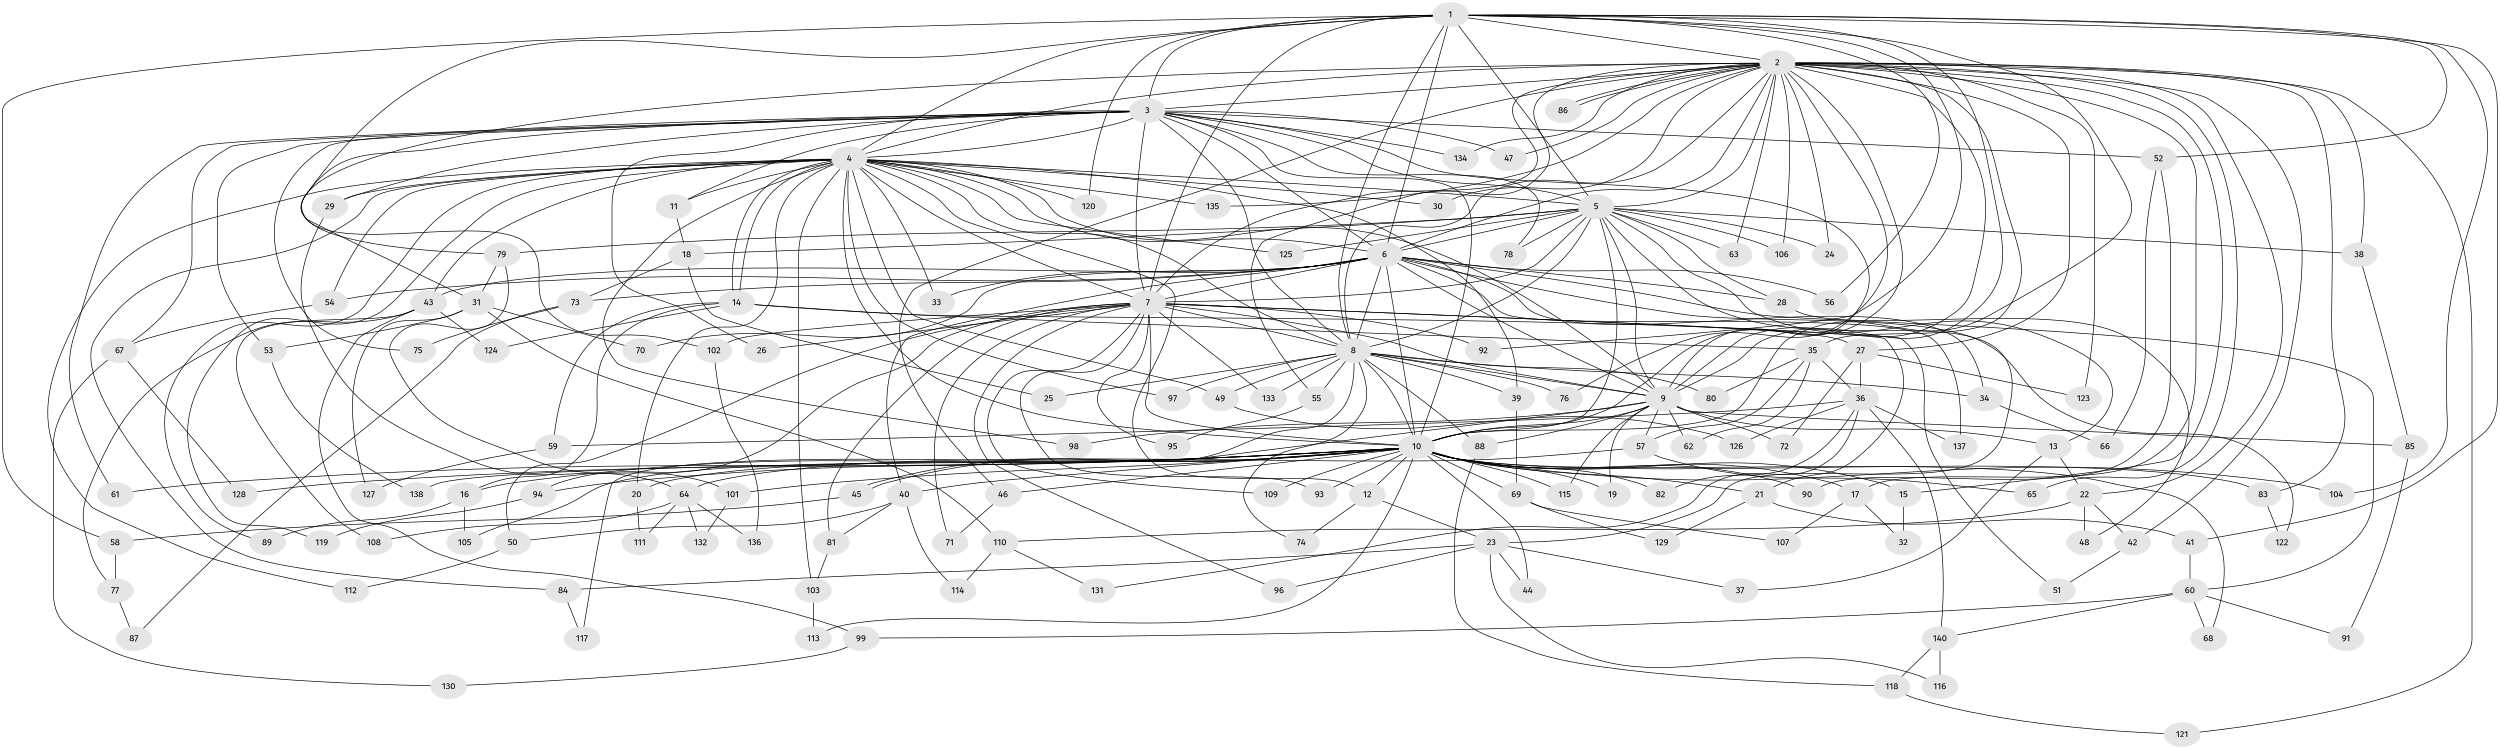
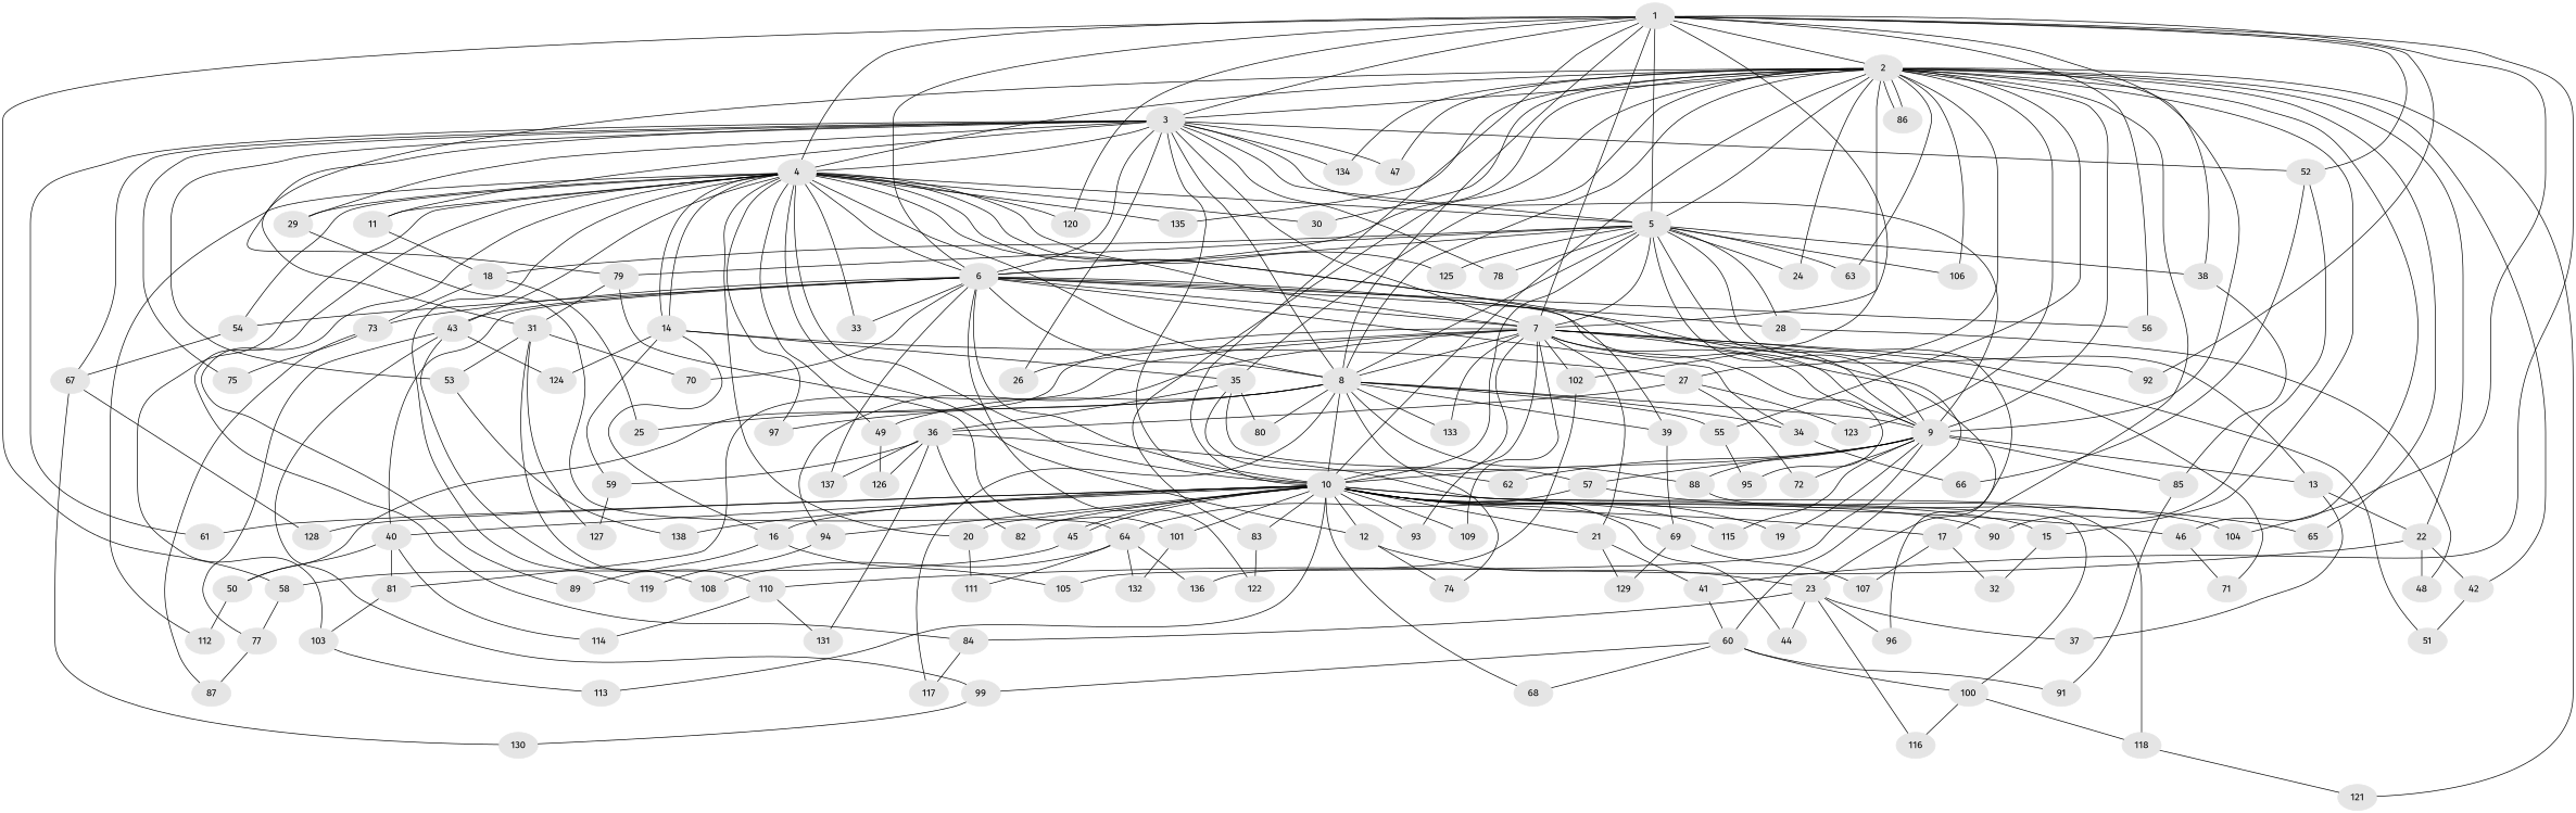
  graph {
    fontname="Fira Sans"
    node [color=gray90 fontname="Fira Sans" style=filled]
    edge [fontname="Fira Sans"]
    1
    2
    3
    4
    5
    6
    7
    8
    9
    10
    41
    52
    56
    58
    92
    102
    104
    120
    15
    17
    22
    24
    27
    30
    35
    38
    42
    46
    47
    55
    63
    65
-   76
    79
    83
    86
    106
    121
    123
    134
    135
    11
    26
    29
    31
    53
    61
    67
    75
    78
    12
    14
    20
    33
    39
    43
    49
    54
    84
    89
    97
-   98
    103
    112
    119
    125
    13
    18
    23
    28
    34
    40
    60
    70
    73
    122
    137
    21
    50
    51
    71
    81
    93
    94
    95
    96
    109
    133
    25
    74
    80
    88
    117
    19
    57
    62
    72
    85
    105
    115
    16
    44
    45
    68
    69
    82
    90
    101
    113
    128
    138
    66
    77
    136
    32
    107
    48
    110
    36
    64
    127
    130
    59
    124
    111
    99
    108
    126
    37
    116
    114
-   100 [label=140]
+   100
    91
    87
    129
    118
    132
    131
    1 -- 2
    1 -- 3
    1 -- 4
    1 -- 5
    1 -- 6
    1 -- 7
    1 -- 8
    1 -- 9
    1 -- 10
    1 -- 41
    1 -- 52
    1 -- 56
    1 -- 58
    1 -- 92
    1 -- 102
    1 -- 104
    1 -- 120
    2 -- 3
    2 -- 4
    2 -- 5
    2 -- 6
    2 -- 7
    2 -- 8
    2 -- 9
    2 -- 10
    2 -- 15
    2 -- 17
    2 -- 22
    2 -- 24
    2 -- 27
    2 -- 30
    2 -- 35
    2 -- 38
    2 -- 42
    2 -- 46
    2 -- 47
    2 -- 55
    2 -- 63
    2 -- 65
-   2 -- 76
    2 -- 79
    2 -- 83
    2 -- 86
    2 -- 86
    2 -- 106
    2 -- 121
    2 -- 123
    2 -- 134
    2 -- 135
    3 -- 4
    3 -- 5
    3 -- 6
    3 -- 7
    3 -- 8
    3 -- 9
    3 -- 10
    3 -- 52
    3 -- 47
    3 -- 134
    3 -- 11
    3 -- 26
    3 -- 29
    3 -- 31
    3 -- 53
    3 -- 61
    3 -- 67
    3 -- 75
    3 -- 78
    4 -- 5
    4 -- 6
    4 -- 7
    4 -- 8
    4 -- 9
    4 -- 10
    4 -- 120
    4 -- 30
    4 -- 135
    4 -- 11
    4 -- 29
    4 -- 12
    4 -- 14
    4 -- 14
    4 -- 20
    4 -- 33
    4 -- 39
    4 -- 43
    4 -- 49
    4 -- 54
    4 -- 84
    4 -- 89
    4 -- 97
-   4 -- 98
    4 -- 103
    4 -- 112
    4 -- 119
    4 -- 125
    5 -- 6
    5 -- 7
    5 -- 8
    5 -- 9
    5 -- 10
    5 -- 24
    5 -- 38
    5 -- 63
    5 -- 79
    5 -- 106
    5 -- 78
    5 -- 125
    5 -- 13
    5 -- 18
    5 -- 23
    5 -- 28
    6 -- 7
    6 -- 8
    6 -- 9
    6 -- 10
    6 -- 56
    6 -- 33
    6 -- 43
    6 -- 54
    6 -- 28
    6 -- 34
    6 -- 40
    6 -- 60
    6 -- 70
    6 -- 73
    6 -- 122
    6 -- 137
    7 -- 8
    7 -- 9
    7 -- 10
    7 -- 92
    7 -- 102
    7 -- 26
    7 -- 21
    7 -- 50
    7 -- 51
    7 -- 71
    7 -- 81
    7 -- 93
    7 -- 94
    7 -- 95
    7 -- 96
    7 -- 109
    7 -- 133
    8 -- 9
    8 -- 10
    8 -- 55
-   8 -- 76
    8 -- 39
    8 -- 49
    8 -- 97
    8 -- 34
    8 -- 133
    8 -- 25
    8 -- 74
    8 -- 80
    8 -- 88
    8 -- 117
    9 -- 10
-   9 -- 98
    9 -- 13
    9 -- 88
    9 -- 19
    9 -- 57
    9 -- 62
    9 -- 72
    9 -- 85
    9 -- 105
    9 -- 115
    10 -- 104
    10 -- 15
    10 -- 17
    10 -- 46
    10 -- 83
    10 -- 61
    10 -- 12
    10 -- 20
    10 -- 40
    10 -- 21
    10 -- 93
    10 -- 94
    10 -- 109
    10 -- 19
    10 -- 115
    10 -- 16
    10 -- 44
    10 -- 45
    10 -- 45
    10 -- 68
    10 -- 69
    10 -- 82
    10 -- 90
    10 -- 101
    10 -- 113
    10 -- 128
    10 -- 138
    41 -- 60
    52 -- 90
    52 -- 66
    58 -- 77
    102 -- 136
    15 -- 32
    17 -- 32
    17 -- 107
    22 -- 42
    22 -- 48
    22 -- 110
    27 -- 123
    27 -- 72
    27 -- 36
    35 -- 80
    35 -- 57
    35 -- 62
    35 -- 36
    38 -- 85
    42 -- 51
    46 -- 71
    55 -- 95
    79 -- 31
    79 -- 101
    83 -- 122
    11 -- 18
    29 -- 64
    31 -- 53
    31 -- 70
    31 -- 110
    31 -- 127
    53 -- 138
    67 -- 128
    67 -- 130
    12 -- 23
    12 -- 74
    14 -- 27
    14 -- 35
    14 -- 16
    14 -- 59
    14 -- 124
    20 -- 111
    39 -- 69
    43 -- 77
    43 -- 124
    43 -- 99
    43 -- 108
    49 -- 126
    54 -- 67
    84 -- 117
    103 -- 113
    13 -- 22
    13 -- 37
    18 -- 73
    18 -- 25
    23 -- 84
    23 -- 96
    23 -- 44
    23 -- 37
    23 -- 116
    28 -- 48
    34 -- 66
    40 -- 50
    40 -- 81
    40 -- 114
    60 -- 68
    60 -- 99
    60 -- 100
    60 -- 91
    73 -- 75
    73 -- 87
    21 -- 41
    21 -- 129
    50 -- 112
    81 -- 103
    94 -- 119
    88 -- 118
    57 -- 65
    57 -- 64
    85 -- 91
    16 -- 89
    16 -- 105
    45 -- 58
    69 -- 107
    69 -- 129
    101 -- 132
    77 -- 87
    110 -- 114
    110 -- 131
    36 -- 137
    36 -- 82
    36 -- 59
    36 -- 126
    36 -- 100
    36 -- 131
    64 -- 136
    64 -- 111
    64 -- 108
    64 -- 132
    59 -- 127
    99 -- 130
    100 -- 116
    100 -- 118
    118 -- 121
  }
